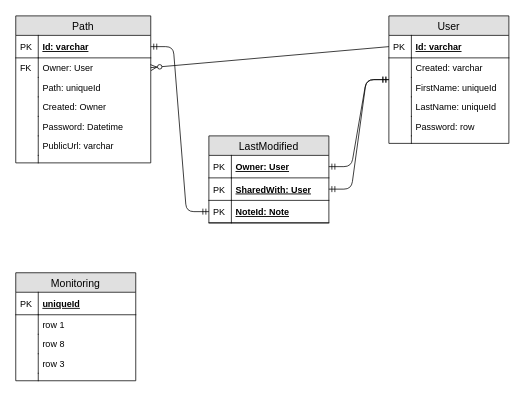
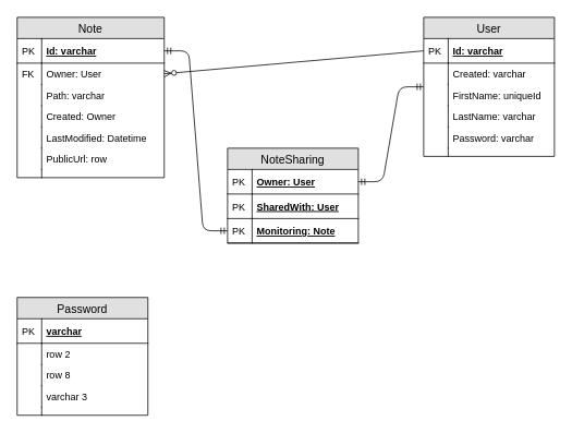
  <mxCell id="0" />
  <mxCell id="1" parent="0" />
- <mxCell id="2" value="Path" style="swimlane;fontStyle=0;childLayout=stackLayout;horizontal=1;startSize=26;fillColor=#e0e0e0;horizontalStack=0;resizeParent=1;resizeParentMax=0;resizeLast=0;collapsible=1;marginBottom=0;swimlaneFillColor=#ffffff;align=center;fontSize=14;" parent="1" vertex="1"><mxGeometry x="20.5" y="20.5" width="180" height="196" as="geometry" /></mxCell>
+ <mxCell id="2" value="Note" style="swimlane;fontStyle=0;childLayout=stackLayout;horizontal=1;startSize=26;fillColor=#e0e0e0;horizontalStack=0;resizeParent=1;resizeParentMax=0;resizeLast=0;collapsible=1;marginBottom=0;swimlaneFillColor=#ffffff;align=center;fontSize=14;" parent="1" vertex="1"><mxGeometry x="20.5" y="20.5" width="180" height="196" as="geometry" /></mxCell>
  <mxCell id="3" value="Id: varchar" style="shape=partialRectangle;top=0;left=0;right=0;bottom=1;align=left;verticalAlign=middle;fillColor=none;spacingLeft=34;spacingRight=4;overflow=hidden;rotatable=0;points=[[0,0.5],[1,0.5]];portConstraint=eastwest;dropTarget=0;fontStyle=5;fontSize=12;" parent="2" vertex="1"><mxGeometry y="26" width="180" height="30" as="geometry" /></mxCell>
  <mxCell id="4" value="PK" style="shape=partialRectangle;top=0;left=0;bottom=0;fillColor=none;align=left;verticalAlign=middle;spacingLeft=4;spacingRight=4;overflow=hidden;rotatable=0;points=[];portConstraint=eastwest;part=1;fontSize=12;" parent="3" vertex="1" connectable="0"><mxGeometry width="30" height="30" as="geometry" /></mxCell>
  <mxCell id="5" value="Owner: User" style="shape=partialRectangle;top=0;left=0;right=0;bottom=0;align=left;verticalAlign=top;fillColor=none;spacingLeft=34;spacingRight=4;overflow=hidden;rotatable=0;points=[[0,0.5],[1,0.5]];portConstraint=eastwest;dropTarget=0;fontSize=12;" parent="2" vertex="1"><mxGeometry y="56" width="180" height="26" as="geometry" /></mxCell>
  <mxCell id="6" value="FK" style="shape=partialRectangle;top=0;left=0;bottom=0;fillColor=none;align=left;verticalAlign=top;spacingLeft=4;spacingRight=4;overflow=hidden;rotatable=0;points=[];portConstraint=eastwest;part=1;fontSize=12;" parent="5" vertex="1" connectable="0"><mxGeometry width="30" height="26" as="geometry" /></mxCell>
- <mxCell id="7" value="Path: uniqueId" style="shape=partialRectangle;top=0;left=0;right=0;bottom=0;align=left;verticalAlign=top;fillColor=none;spacingLeft=34;spacingRight=4;overflow=hidden;rotatable=0;points=[[0,0.5],[1,0.5]];portConstraint=eastwest;dropTarget=0;fontSize=12;" parent="2" vertex="1"><mxGeometry y="82" width="180" height="26" as="geometry" /></mxCell>
+ <mxCell id="7" value="Path: varchar" style="shape=partialRectangle;top=0;left=0;right=0;bottom=0;align=left;verticalAlign=top;fillColor=none;spacingLeft=34;spacingRight=4;overflow=hidden;rotatable=0;points=[[0,0.5],[1,0.5]];portConstraint=eastwest;dropTarget=0;fontSize=12;" parent="2" vertex="1"><mxGeometry y="82" width="180" height="26" as="geometry" /></mxCell>
  <mxCell id="8" value="" style="shape=partialRectangle;top=0;left=0;bottom=0;fillColor=none;align=left;verticalAlign=top;spacingLeft=4;spacingRight=4;overflow=hidden;rotatable=0;points=[];portConstraint=eastwest;part=1;fontSize=12;" parent="7" vertex="1" connectable="0"><mxGeometry width="30" height="26" as="geometry" /></mxCell>
  <mxCell id="9" value="Created: Owner" style="shape=partialRectangle;top=0;left=0;right=0;bottom=0;align=left;verticalAlign=top;fillColor=none;spacingLeft=34;spacingRight=4;overflow=hidden;rotatable=0;points=[[0,0.5],[1,0.5]];portConstraint=eastwest;dropTarget=0;fontSize=12;" parent="2" vertex="1"><mxGeometry y="108" width="180" height="26" as="geometry" /></mxCell>
  <mxCell id="10" value="" style="shape=partialRectangle;top=0;left=0;bottom=0;fillColor=none;align=left;verticalAlign=top;spacingLeft=4;spacingRight=4;overflow=hidden;rotatable=0;points=[];portConstraint=eastwest;part=1;fontSize=12;" parent="9" vertex="1" connectable="0"><mxGeometry width="30" height="26" as="geometry" /></mxCell>
- <mxCell id="11" value="Password: Datetime" style="shape=partialRectangle;top=0;left=0;right=0;bottom=0;align=left;verticalAlign=top;fillColor=none;spacingLeft=34;spacingRight=4;overflow=hidden;rotatable=0;points=[[0,0.5],[1,0.5]];portConstraint=eastwest;dropTarget=0;fontSize=12;" parent="2" vertex="1"><mxGeometry y="134" width="180" height="26" as="geometry" /></mxCell>
+ <mxCell id="11" value="LastModified: Datetime" style="shape=partialRectangle;top=0;left=0;right=0;bottom=0;align=left;verticalAlign=top;fillColor=none;spacingLeft=34;spacingRight=4;overflow=hidden;rotatable=0;points=[[0,0.5],[1,0.5]];portConstraint=eastwest;dropTarget=0;fontSize=12;" parent="2" vertex="1"><mxGeometry y="134" width="180" height="26" as="geometry" /></mxCell>
  <mxCell id="12" value="" style="shape=partialRectangle;top=0;left=0;bottom=0;fillColor=none;align=left;verticalAlign=top;spacingLeft=4;spacingRight=4;overflow=hidden;rotatable=0;points=[];portConstraint=eastwest;part=1;fontSize=12;" parent="11" vertex="1" connectable="0"><mxGeometry width="30" height="26" as="geometry" /></mxCell>
- <mxCell id="13" value="PublicUrl: varchar" style="shape=partialRectangle;top=0;left=0;right=0;bottom=0;align=left;verticalAlign=top;fillColor=none;spacingLeft=34;spacingRight=4;overflow=hidden;rotatable=0;points=[[0,0.5],[1,0.5]];portConstraint=eastwest;dropTarget=0;fontSize=12;" parent="2" vertex="1"><mxGeometry y="160" width="180" height="26" as="geometry" /></mxCell>
+ <mxCell id="13" value="PublicUrl: row" style="shape=partialRectangle;top=0;left=0;right=0;bottom=0;align=left;verticalAlign=top;fillColor=none;spacingLeft=34;spacingRight=4;overflow=hidden;rotatable=0;points=[[0,0.5],[1,0.5]];portConstraint=eastwest;dropTarget=0;fontSize=12;" parent="2" vertex="1"><mxGeometry y="160" width="180" height="26" as="geometry" /></mxCell>
  <mxCell id="14" value="" style="shape=partialRectangle;top=0;left=0;bottom=0;fillColor=none;align=left;verticalAlign=top;spacingLeft=4;spacingRight=4;overflow=hidden;rotatable=0;points=[];portConstraint=eastwest;part=1;fontSize=12;" parent="13" vertex="1" connectable="0"><mxGeometry width="30" height="26" as="geometry" /></mxCell>
  <mxCell id="15" value="" style="shape=partialRectangle;top=0;left=0;right=0;bottom=0;align=left;verticalAlign=top;fillColor=none;spacingLeft=34;spacingRight=4;overflow=hidden;rotatable=0;points=[[0,0.5],[1,0.5]];portConstraint=eastwest;dropTarget=0;fontSize=12;" parent="2" vertex="1"><mxGeometry y="186" width="180" height="10" as="geometry" /></mxCell>
  <mxCell id="16" value="" style="shape=partialRectangle;top=0;left=0;bottom=0;fillColor=none;align=left;verticalAlign=top;spacingLeft=4;spacingRight=4;overflow=hidden;rotatable=0;points=[];portConstraint=eastwest;part=1;fontSize=12;" parent="15" vertex="1" connectable="0"><mxGeometry width="30" height="10" as="geometry" /></mxCell>
  <mxCell id="17" value="User" style="swimlane;fontStyle=0;childLayout=stackLayout;horizontal=1;startSize=26;fillColor=#e0e0e0;horizontalStack=0;resizeParent=1;resizeParentMax=0;resizeLast=0;collapsible=1;marginBottom=0;swimlaneFillColor=#ffffff;align=center;fontSize=14;" parent="1" vertex="1"><mxGeometry x="518" y="20.5" width="160" height="170" as="geometry" /></mxCell>
  <mxCell id="18" value="Id: varchar" style="shape=partialRectangle;top=0;left=0;right=0;bottom=1;align=left;verticalAlign=middle;fillColor=none;spacingLeft=34;spacingRight=4;overflow=hidden;rotatable=0;points=[[0,0.5],[1,0.5]];portConstraint=eastwest;dropTarget=0;fontStyle=5;fontSize=12;" parent="17" vertex="1"><mxGeometry y="26" width="160" height="30" as="geometry" /></mxCell>
  <mxCell id="19" value="PK" style="shape=partialRectangle;top=0;left=0;bottom=0;fillColor=none;align=left;verticalAlign=middle;spacingLeft=4;spacingRight=4;overflow=hidden;rotatable=0;points=[];portConstraint=eastwest;part=1;fontSize=12;" parent="18" vertex="1" connectable="0"><mxGeometry width="30" height="30" as="geometry" /></mxCell>
  <mxCell id="20" value="Created: varchar" style="shape=partialRectangle;top=0;left=0;right=0;bottom=0;align=left;verticalAlign=top;fillColor=none;spacingLeft=34;spacingRight=4;overflow=hidden;rotatable=0;points=[[0,0.5],[1,0.5]];portConstraint=eastwest;dropTarget=0;fontSize=12;" parent="17" vertex="1"><mxGeometry y="56" width="160" height="26" as="geometry" /></mxCell>
  <mxCell id="21" value="" style="shape=partialRectangle;top=0;left=0;bottom=0;fillColor=none;align=left;verticalAlign=top;spacingLeft=4;spacingRight=4;overflow=hidden;rotatable=0;points=[];portConstraint=eastwest;part=1;fontSize=12;" parent="20" vertex="1" connectable="0"><mxGeometry width="30" height="26" as="geometry" /></mxCell>
  <mxCell id="22" value="FirstName: uniqueId" style="shape=partialRectangle;top=0;left=0;right=0;bottom=0;align=left;verticalAlign=top;fillColor=none;spacingLeft=34;spacingRight=4;overflow=hidden;rotatable=0;points=[[0,0.5],[1,0.5]];portConstraint=eastwest;dropTarget=0;fontSize=12;" parent="17" vertex="1"><mxGeometry y="82" width="160" height="26" as="geometry" /></mxCell>
  <mxCell id="23" value="" style="shape=partialRectangle;top=0;left=0;bottom=0;fillColor=none;align=left;verticalAlign=top;spacingLeft=4;spacingRight=4;overflow=hidden;rotatable=0;points=[];portConstraint=eastwest;part=1;fontSize=12;" parent="22" vertex="1" connectable="0"><mxGeometry width="30" height="26" as="geometry" /></mxCell>
- <mxCell id="24" value="LastName: uniqueId" style="shape=partialRectangle;top=0;left=0;right=0;bottom=0;align=left;verticalAlign=top;fillColor=none;spacingLeft=34;spacingRight=4;overflow=hidden;rotatable=0;points=[[0,0.5],[1,0.5]];portConstraint=eastwest;dropTarget=0;fontSize=12;" parent="17" vertex="1"><mxGeometry y="108" width="160" height="26" as="geometry" /></mxCell>
+ <mxCell id="24" value="LastName: varchar" style="shape=partialRectangle;top=0;left=0;right=0;bottom=0;align=left;verticalAlign=top;fillColor=none;spacingLeft=34;spacingRight=4;overflow=hidden;rotatable=0;points=[[0,0.5],[1,0.5]];portConstraint=eastwest;dropTarget=0;fontSize=12;" parent="17" vertex="1"><mxGeometry y="108" width="160" height="26" as="geometry" /></mxCell>
  <mxCell id="25" value="" style="shape=partialRectangle;top=0;left=0;bottom=0;fillColor=none;align=left;verticalAlign=top;spacingLeft=4;spacingRight=4;overflow=hidden;rotatable=0;points=[];portConstraint=eastwest;part=1;fontSize=12;" parent="24" vertex="1" connectable="0"><mxGeometry width="30" height="26" as="geometry" /></mxCell>
- <mxCell id="26" value="Password: row" style="shape=partialRectangle;top=0;left=0;right=0;bottom=0;align=left;verticalAlign=top;fillColor=none;spacingLeft=34;spacingRight=4;overflow=hidden;rotatable=0;points=[[0,0.5],[1,0.5]];portConstraint=eastwest;dropTarget=0;fontSize=12;" parent="17" vertex="1"><mxGeometry y="134" width="160" height="26" as="geometry" /></mxCell>
+ <mxCell id="26" value="Password: varchar" style="shape=partialRectangle;top=0;left=0;right=0;bottom=0;align=left;verticalAlign=top;fillColor=none;spacingLeft=34;spacingRight=4;overflow=hidden;rotatable=0;points=[[0,0.5],[1,0.5]];portConstraint=eastwest;dropTarget=0;fontSize=12;" parent="17" vertex="1"><mxGeometry y="134" width="160" height="26" as="geometry" /></mxCell>
  <mxCell id="27" value="" style="shape=partialRectangle;top=0;left=0;bottom=0;fillColor=none;align=left;verticalAlign=top;spacingLeft=4;spacingRight=4;overflow=hidden;rotatable=0;points=[];portConstraint=eastwest;part=1;fontSize=12;" parent="26" vertex="1" connectable="0"><mxGeometry width="30" height="26" as="geometry" /></mxCell>
  <mxCell id="28" value="" style="shape=partialRectangle;top=0;left=0;right=0;bottom=0;align=left;verticalAlign=top;fillColor=none;spacingLeft=34;spacingRight=4;overflow=hidden;rotatable=0;points=[[0,0.5],[1,0.5]];portConstraint=eastwest;dropTarget=0;fontSize=12;" parent="17" vertex="1"><mxGeometry y="160" width="160" height="10" as="geometry" /></mxCell>
  <mxCell id="29" value="" style="shape=partialRectangle;top=0;left=0;bottom=0;fillColor=none;align=left;verticalAlign=top;spacingLeft=4;spacingRight=4;overflow=hidden;rotatable=0;points=[];portConstraint=eastwest;part=1;fontSize=12;" parent="28" vertex="1" connectable="0"><mxGeometry width="30" height="10" as="geometry" /></mxCell>
  <mxCell id="30" value="" style="fontSize=12;html=1;endArrow=ERzeroToMany;endFill=1;exitX=0;exitY=0.5;exitDx=0;exitDy=0;entryX=1;entryY=0.5;entryDx=0;entryDy=0;" parent="1" source="18" target="5" edge="1"><mxGeometry width="100" height="100" relative="1" as="geometry"><mxPoint x="188" y="368" as="sourcePoint" /><mxPoint x="98" y="268" as="targetPoint" /></mxGeometry></mxCell>
- <mxCell id="31" value="Monitoring" style="swimlane;fontStyle=0;childLayout=stackLayout;horizontal=1;startSize=26;fillColor=#e0e0e0;horizontalStack=0;resizeParent=1;resizeParentMax=0;resizeLast=0;collapsible=1;marginBottom=0;swimlaneFillColor=#ffffff;align=center;fontSize=14;" parent="1" vertex="1"><mxGeometry x="20.5" y="363" width="160" height="144" as="geometry" /></mxCell>
- <mxCell id="32" value="uniqueId" style="shape=partialRectangle;top=0;left=0;right=0;bottom=1;align=left;verticalAlign=middle;fillColor=none;spacingLeft=34;spacingRight=4;overflow=hidden;rotatable=0;points=[[0,0.5],[1,0.5]];portConstraint=eastwest;dropTarget=0;fontStyle=5;fontSize=12;" parent="31" vertex="1"><mxGeometry y="26" width="160" height="30" as="geometry" /></mxCell>
+ <mxCell id="31" value="Password" style="swimlane;fontStyle=0;childLayout=stackLayout;horizontal=1;startSize=26;fillColor=#e0e0e0;horizontalStack=0;resizeParent=1;resizeParentMax=0;resizeLast=0;collapsible=1;marginBottom=0;swimlaneFillColor=#ffffff;align=center;fontSize=14;" parent="1" vertex="1"><mxGeometry x="20.5" y="363" width="160" height="144" as="geometry" /></mxCell>
+ <mxCell id="32" value="varchar" style="shape=partialRectangle;top=0;left=0;right=0;bottom=1;align=left;verticalAlign=middle;fillColor=none;spacingLeft=34;spacingRight=4;overflow=hidden;rotatable=0;points=[[0,0.5],[1,0.5]];portConstraint=eastwest;dropTarget=0;fontStyle=5;fontSize=12;" parent="31" vertex="1"><mxGeometry y="26" width="160" height="30" as="geometry" /></mxCell>
  <mxCell id="33" value="PK" style="shape=partialRectangle;top=0;left=0;bottom=0;fillColor=none;align=left;verticalAlign=middle;spacingLeft=4;spacingRight=4;overflow=hidden;rotatable=0;points=[];portConstraint=eastwest;part=1;fontSize=12;" parent="32" vertex="1" connectable="0"><mxGeometry width="30" height="30" as="geometry" /></mxCell>
- <mxCell id="34" value="row 1" style="shape=partialRectangle;top=0;left=0;right=0;bottom=0;align=left;verticalAlign=top;fillColor=none;spacingLeft=34;spacingRight=4;overflow=hidden;rotatable=0;points=[[0,0.5],[1,0.5]];portConstraint=eastwest;dropTarget=0;fontSize=12;" parent="31" vertex="1"><mxGeometry y="56" width="160" height="26" as="geometry" /></mxCell>
+ <mxCell id="34" value="row 2" style="shape=partialRectangle;top=0;left=0;right=0;bottom=0;align=left;verticalAlign=top;fillColor=none;spacingLeft=34;spacingRight=4;overflow=hidden;rotatable=0;points=[[0,0.5],[1,0.5]];portConstraint=eastwest;dropTarget=0;fontSize=12;" parent="31" vertex="1"><mxGeometry y="56" width="160" height="26" as="geometry" /></mxCell>
  <mxCell id="35" value="" style="shape=partialRectangle;top=0;left=0;bottom=0;fillColor=none;align=left;verticalAlign=top;spacingLeft=4;spacingRight=4;overflow=hidden;rotatable=0;points=[];portConstraint=eastwest;part=1;fontSize=12;" parent="34" vertex="1" connectable="0"><mxGeometry width="30" height="26" as="geometry" /></mxCell>
  <mxCell id="36" value="row 8" style="shape=partialRectangle;top=0;left=0;right=0;bottom=0;align=left;verticalAlign=top;fillColor=none;spacingLeft=34;spacingRight=4;overflow=hidden;rotatable=0;points=[[0,0.5],[1,0.5]];portConstraint=eastwest;dropTarget=0;fontSize=12;" parent="31" vertex="1"><mxGeometry y="82" width="160" height="26" as="geometry" /></mxCell>
  <mxCell id="37" value="" style="shape=partialRectangle;top=0;left=0;bottom=0;fillColor=none;align=left;verticalAlign=top;spacingLeft=4;spacingRight=4;overflow=hidden;rotatable=0;points=[];portConstraint=eastwest;part=1;fontSize=12;" parent="36" vertex="1" connectable="0"><mxGeometry width="30" height="26" as="geometry" /></mxCell>
- <mxCell id="38" value="row 3" style="shape=partialRectangle;top=0;left=0;right=0;bottom=0;align=left;verticalAlign=top;fillColor=none;spacingLeft=34;spacingRight=4;overflow=hidden;rotatable=0;points=[[0,0.5],[1,0.5]];portConstraint=eastwest;dropTarget=0;fontSize=12;" parent="31" vertex="1"><mxGeometry y="108" width="160" height="26" as="geometry" /></mxCell>
+ <mxCell id="38" value="varchar 3" style="shape=partialRectangle;top=0;left=0;right=0;bottom=0;align=left;verticalAlign=top;fillColor=none;spacingLeft=34;spacingRight=4;overflow=hidden;rotatable=0;points=[[0,0.5],[1,0.5]];portConstraint=eastwest;dropTarget=0;fontSize=12;" parent="31" vertex="1"><mxGeometry y="108" width="160" height="26" as="geometry" /></mxCell>
  <mxCell id="39" value="" style="shape=partialRectangle;top=0;left=0;bottom=0;fillColor=none;align=left;verticalAlign=top;spacingLeft=4;spacingRight=4;overflow=hidden;rotatable=0;points=[];portConstraint=eastwest;part=1;fontSize=12;" parent="38" vertex="1" connectable="0"><mxGeometry width="30" height="26" as="geometry" /></mxCell>
  <mxCell id="40" value="" style="shape=partialRectangle;top=0;left=0;right=0;bottom=0;align=left;verticalAlign=top;fillColor=none;spacingLeft=34;spacingRight=4;overflow=hidden;rotatable=0;points=[[0,0.5],[1,0.5]];portConstraint=eastwest;dropTarget=0;fontSize=12;" parent="31" vertex="1"><mxGeometry y="134" width="160" height="10" as="geometry" /></mxCell>
  <mxCell id="41" value="" style="shape=partialRectangle;top=0;left=0;bottom=0;fillColor=none;align=left;verticalAlign=top;spacingLeft=4;spacingRight=4;overflow=hidden;rotatable=0;points=[];portConstraint=eastwest;part=1;fontSize=12;" parent="40" vertex="1" connectable="0"><mxGeometry width="30" height="10" as="geometry" /></mxCell>
- <mxCell id="42" value="LastModified" style="swimlane;fontStyle=0;childLayout=stackLayout;horizontal=1;startSize=26;fillColor=#e0e0e0;horizontalStack=0;resizeParent=1;resizeParentMax=0;resizeLast=0;collapsible=1;marginBottom=0;swimlaneFillColor=#ffffff;align=center;fontSize=14;" parent="1" vertex="1"><mxGeometry x="278" y="180.5" width="160" height="116" as="geometry" /></mxCell>
+ <mxCell id="42" value="NoteSharing" style="swimlane;fontStyle=0;childLayout=stackLayout;horizontal=1;startSize=26;fillColor=#e0e0e0;horizontalStack=0;resizeParent=1;resizeParentMax=0;resizeLast=0;collapsible=1;marginBottom=0;swimlaneFillColor=#ffffff;align=center;fontSize=14;" parent="1" vertex="1"><mxGeometry x="278" y="180.5" width="160" height="116" as="geometry" /></mxCell>
  <mxCell id="43" value="Owner: User" style="shape=partialRectangle;top=0;left=0;right=0;bottom=1;align=left;verticalAlign=middle;fillColor=none;spacingLeft=34;spacingRight=4;overflow=hidden;rotatable=0;points=[[0,0.5],[1,0.5]];portConstraint=eastwest;dropTarget=0;fontStyle=5;fontSize=12;" parent="42" vertex="1"><mxGeometry y="26" width="160" height="30" as="geometry" /></mxCell>
  <mxCell id="44" value="PK" style="shape=partialRectangle;top=0;left=0;bottom=0;fillColor=none;align=left;verticalAlign=middle;spacingLeft=4;spacingRight=4;overflow=hidden;rotatable=0;points=[];portConstraint=eastwest;part=1;fontSize=12;" parent="43" vertex="1" connectable="0"><mxGeometry width="30" height="30" as="geometry" /></mxCell>
  <mxCell id="45" value="SharedWith: User" style="shape=partialRectangle;top=0;left=0;right=0;bottom=1;align=left;verticalAlign=middle;fillColor=none;spacingLeft=34;spacingRight=4;overflow=hidden;rotatable=0;points=[[0,0.5],[1,0.5]];portConstraint=eastwest;dropTarget=0;fontStyle=5;fontSize=12;" parent="42" vertex="1"><mxGeometry y="56" width="160" height="30" as="geometry" /></mxCell>
  <mxCell id="46" value="PK" style="shape=partialRectangle;top=0;left=0;bottom=0;fillColor=none;align=left;verticalAlign=middle;spacingLeft=4;spacingRight=4;overflow=hidden;rotatable=0;points=[];portConstraint=eastwest;part=1;fontSize=12;" parent="45" vertex="1" connectable="0"><mxGeometry width="30" height="30" as="geometry" /></mxCell>
- <mxCell id="47" value="NoteId: Note" style="shape=partialRectangle;top=0;left=0;right=0;bottom=1;align=left;verticalAlign=middle;fillColor=none;spacingLeft=34;spacingRight=4;overflow=hidden;rotatable=0;points=[[0,0.5],[1,0.5]];portConstraint=eastwest;dropTarget=0;fontStyle=5;fontSize=12;" parent="42" vertex="1"><mxGeometry y="86" width="160" height="30" as="geometry" /></mxCell>
+ <mxCell id="47" value="Monitoring: Note" style="shape=partialRectangle;top=0;left=0;right=0;bottom=1;align=left;verticalAlign=middle;fillColor=none;spacingLeft=34;spacingRight=4;overflow=hidden;rotatable=0;points=[[0,0.5],[1,0.5]];portConstraint=eastwest;dropTarget=0;fontStyle=5;fontSize=12;" parent="42" vertex="1"><mxGeometry y="86" width="160" height="30" as="geometry" /></mxCell>
  <mxCell id="48" value="PK" style="shape=partialRectangle;top=0;left=0;bottom=0;fillColor=none;align=left;verticalAlign=middle;spacingLeft=4;spacingRight=4;overflow=hidden;rotatable=0;points=[];portConstraint=eastwest;part=1;fontSize=12;" parent="47" vertex="1" connectable="0"><mxGeometry width="30" height="30" as="geometry" /></mxCell>
  <mxCell id="49" value="" style="edgeStyle=entityRelationEdgeStyle;fontSize=12;html=1;endArrow=ERmandOne;startArrow=ERmandOne;" parent="1" source="43" target="17" edge="1"><mxGeometry width="100" height="100" relative="1" as="geometry"><mxPoint x="378" y="188" as="sourcePoint" /><mxPoint x="478" y="88" as="targetPoint" /></mxGeometry></mxCell>
- <mxCell id="50" value="" style="edgeStyle=entityRelationEdgeStyle;fontSize=12;html=1;endArrow=ERmandOne;startArrow=ERmandOne;" parent="1" source="45" target="17" edge="1"><mxGeometry width="100" height="100" relative="1" as="geometry"><mxPoint x="428" y="228.5" as="sourcePoint" /><mxPoint x="528" y="112.5" as="targetPoint" /></mxGeometry></mxCell>
  <mxCell id="51" value="" style="edgeStyle=entityRelationEdgeStyle;fontSize=12;html=1;endArrow=ERmandOne;startArrow=ERmandOne;" parent="1" source="47" target="3" edge="1"><mxGeometry width="100" height="100" relative="1" as="geometry"><mxPoint x="148" y="338" as="sourcePoint" /><mxPoint x="248" y="238" as="targetPoint" /></mxGeometry></mxCell>
